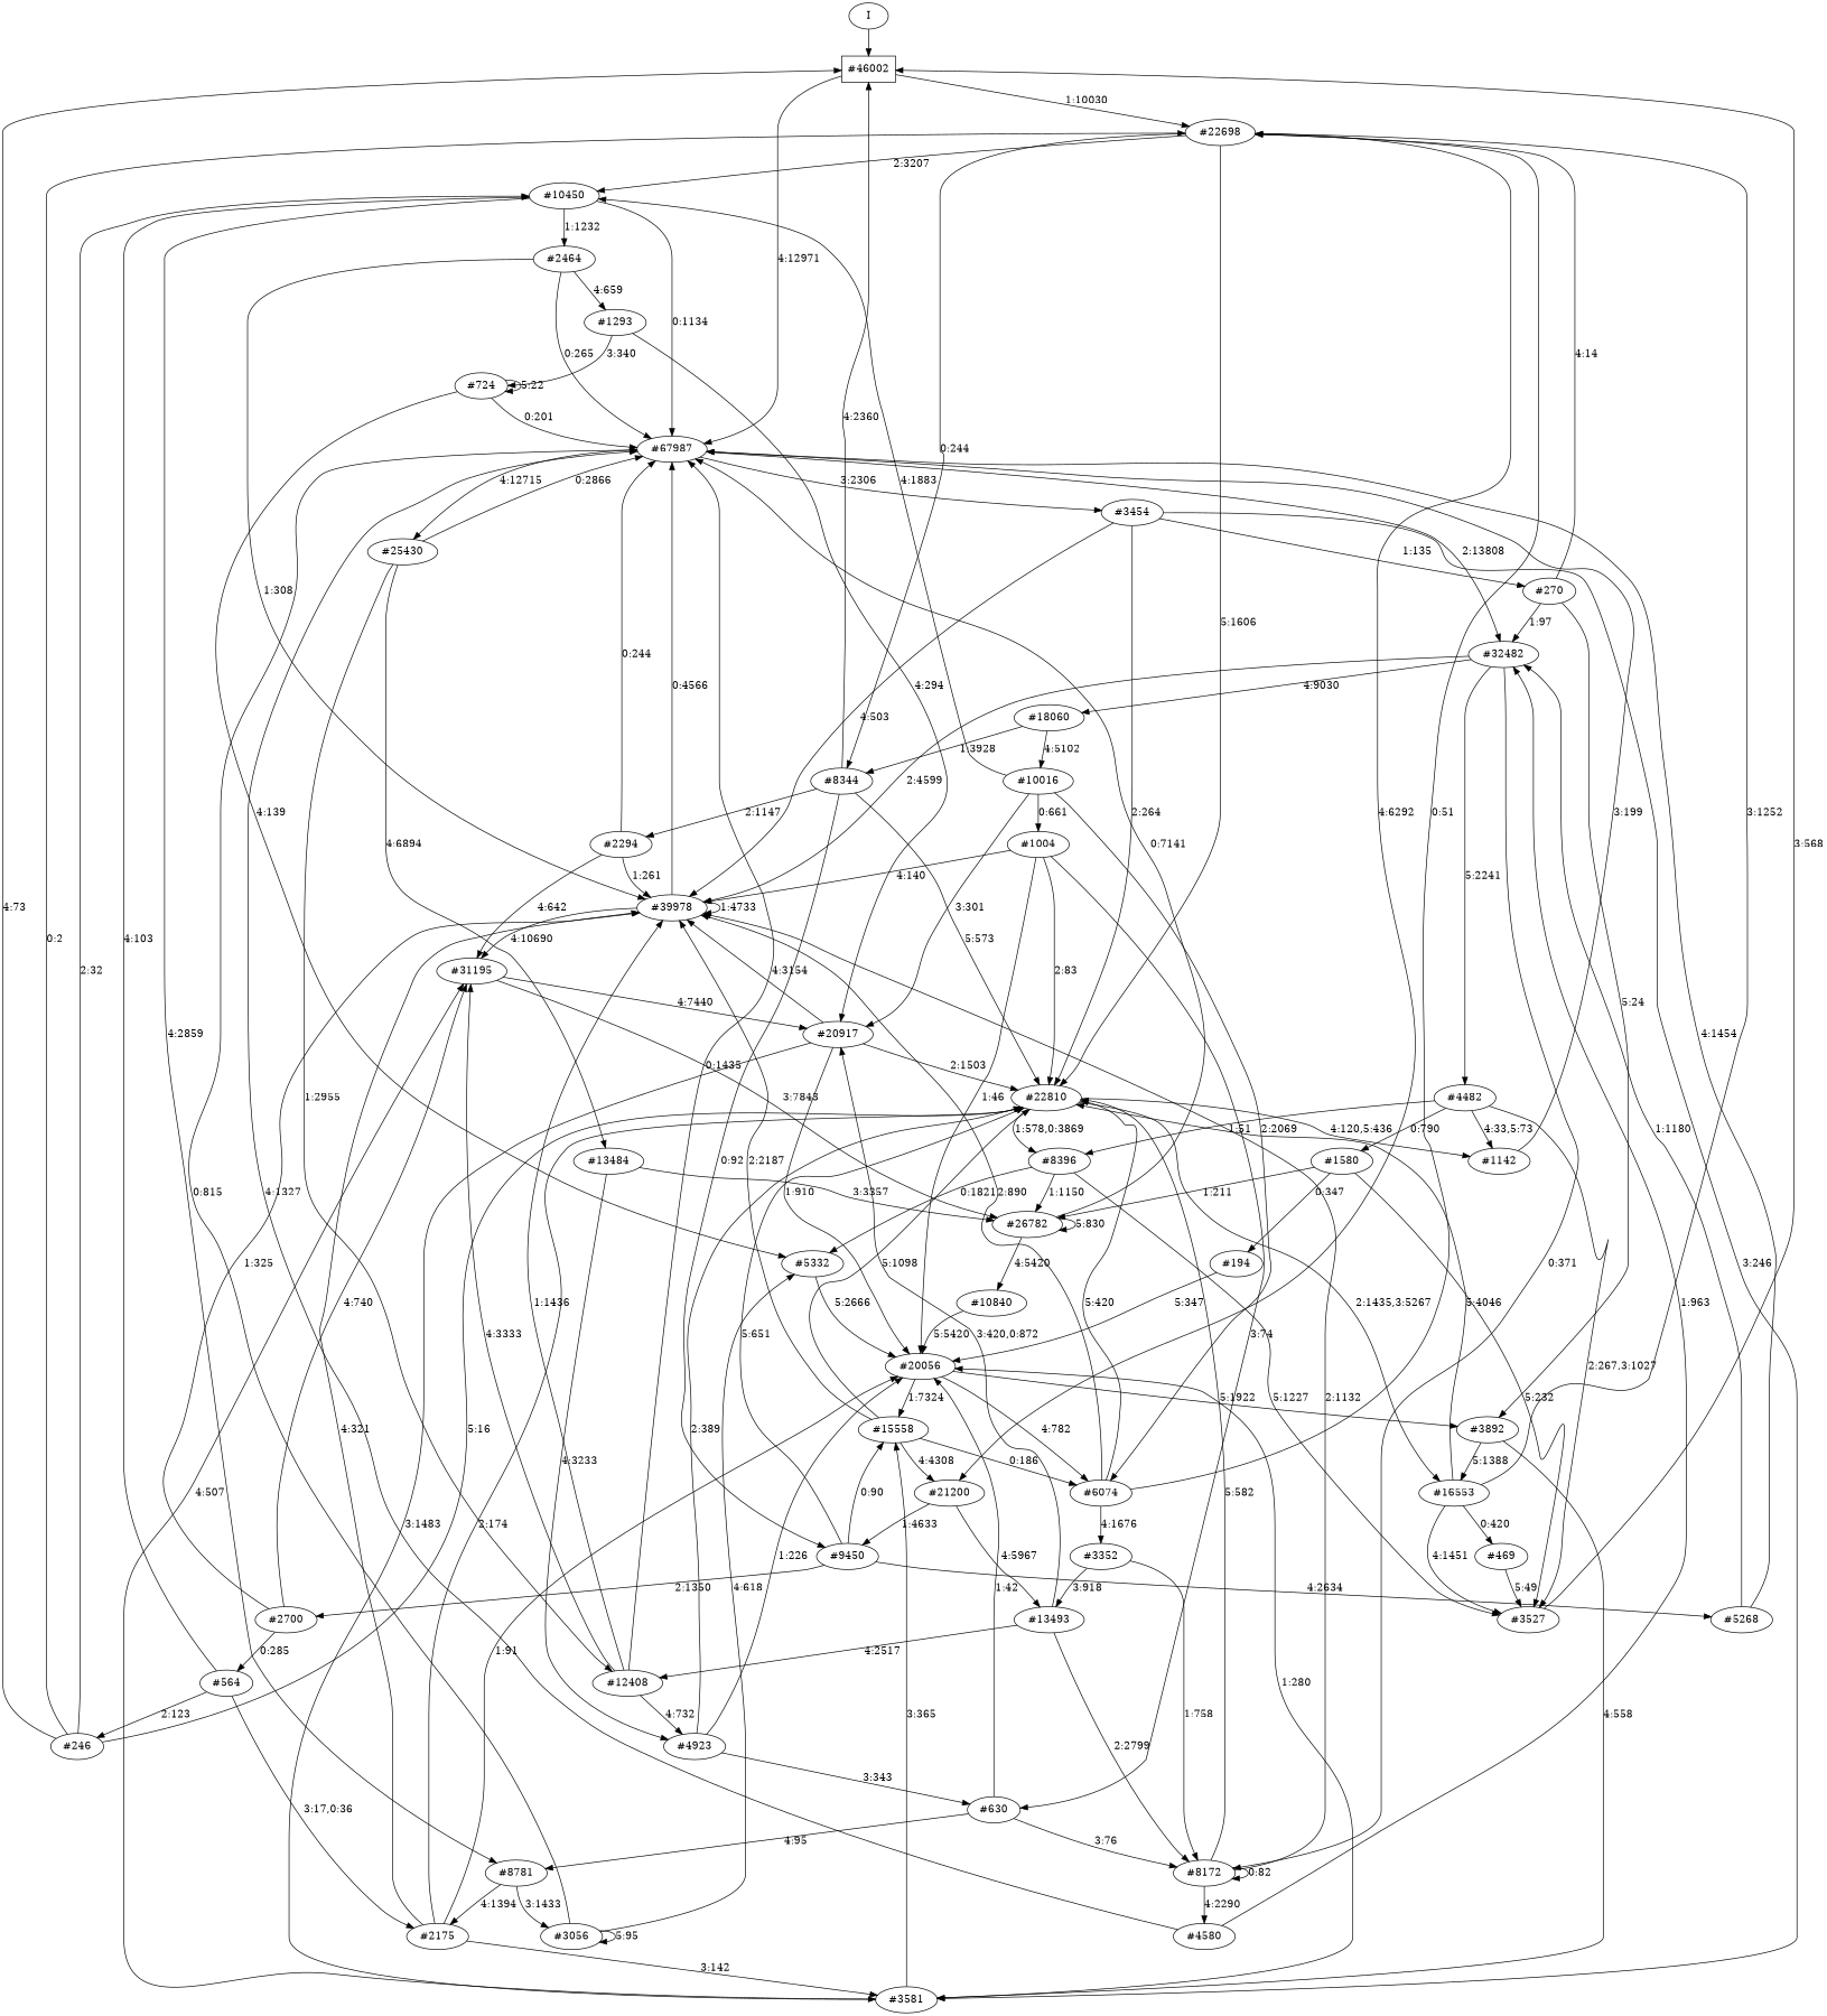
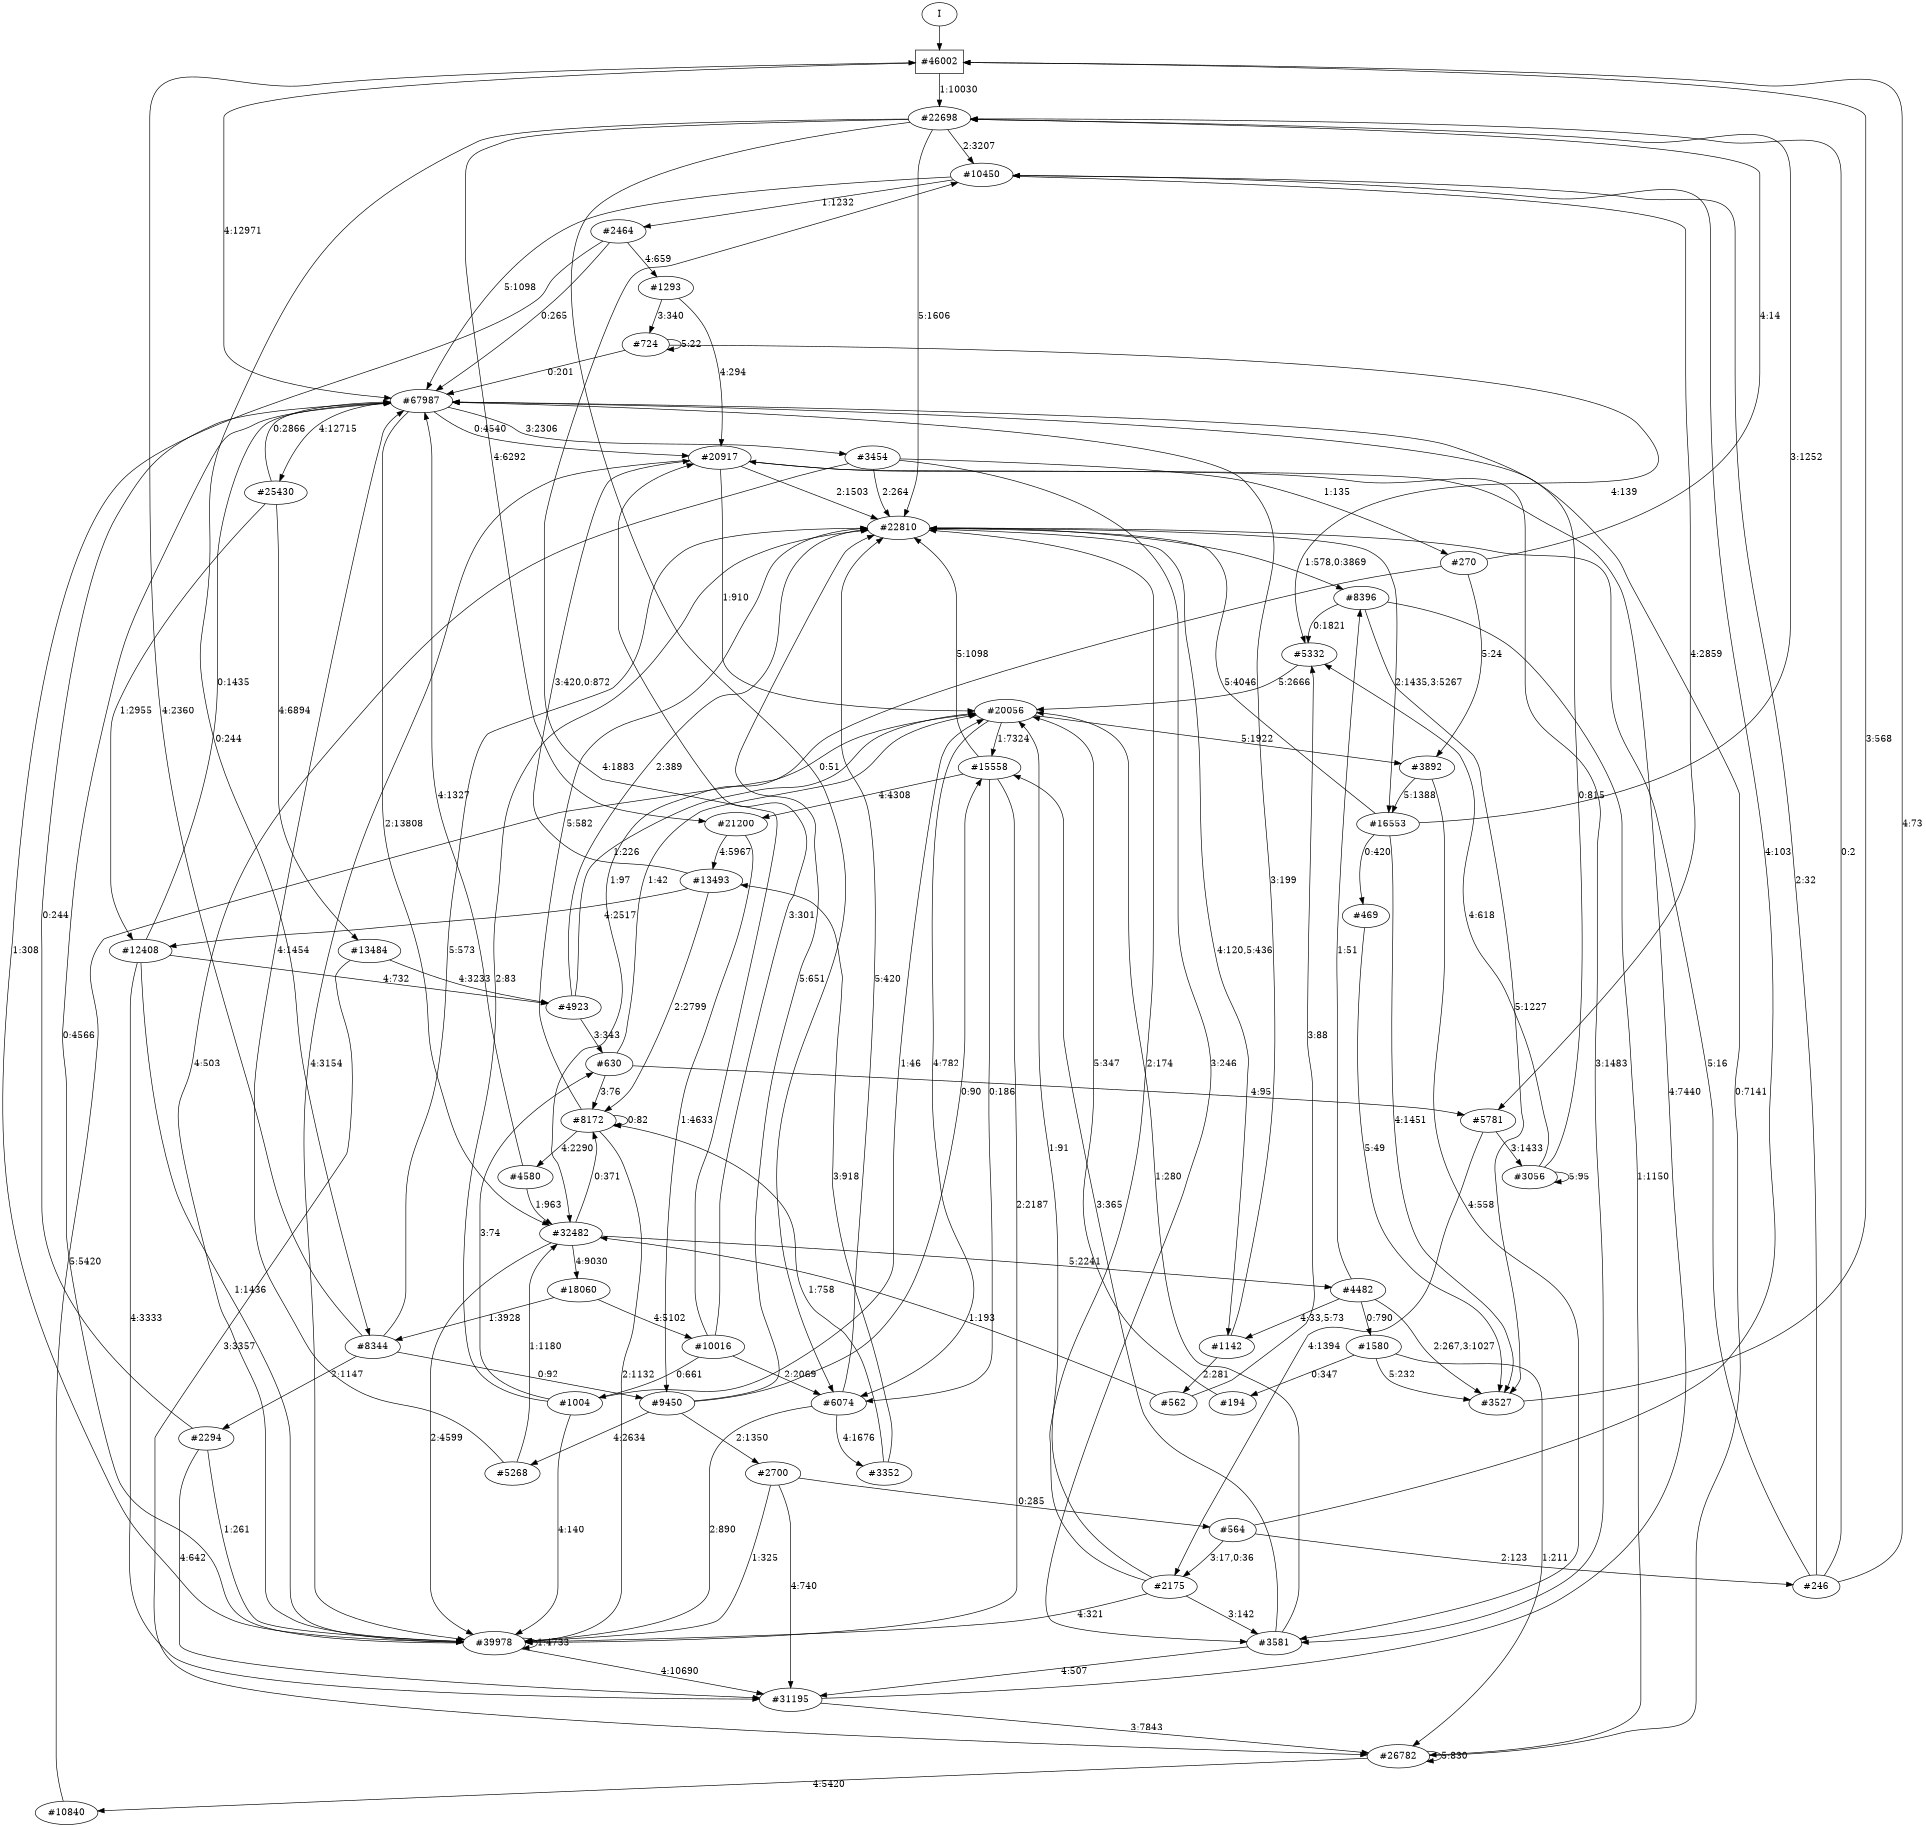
  digraph {
    n1 [label="#46002" shape=box]
    n2 [label="#22698"]
    n3 [label="#67987"]
    n4 [label="#10450"]
    n5 [label="#21200"]
    n6 [label="#22810"]
    n7 [label="#8344"]
    n8 [label="#20917"]
    n9 [label="#32482"]
    n10 [label="#25430"]
    n11 [label="#3454"]
    I
-   n13 [label="#8781"]
+   n13 [label="#5781"]
    n14 [label="#2464"]
    n15 [label="#13493"]
    n16 [label="#9450"]
    n17 [label="#16553"]
    n18 [label="#8396"]
    n19 [label="#1142"]
    n20 [label="#2294"]
    n21 [label="#39978"]
    n22 [label="#3581"]
    n23 [label="#20056"]
    n24 [label="#8172"]
    n25 [label="#18060"]
    n26 [label="#4482"]
    n27 [label="#12408"]
    n28 [label="#13484"]
    n29 [label="#270"]
    n30 [label="#2175"]
    n31 [label="#3056"]
    n32 [label="#1293"]
    n33 [label="#15558"]
    n34 [label="#2700"]
    n35 [label="#5268"]
    n36 [label="#3527"]
    n37 [label="#469"]
    n38 [label="#5332"]
    n39 [label="#26782"]
+   n40 [label="#562"]
    n41 [label="#31195"]
    n42 [label="#724"]
    n43 [label="#6074"]
    n44 [label="#3892"]
    n45 [label="#3352"]
    n46 [label="#4923"]
    n47 [label="#4580"]
    n48 [label="#564"]
    n49 [label="#246"]
    n50 [label="#10840"]
    n51 [label="#10016"]
    n52 [label="#1580"]
    n53 [label="#1004"]
    n54 [label="#194"]
    n55 [label="#630"]
    n1 -> n2 [label="1:10030"]
    n1 -> n3 [label="4:12971"]
    n2 -> n4 [label="2:3207"]
    n2 -> n5 [label="4:6292"]
    n2 -> n6 [label="5:1606"]
    n2 -> n7 [label="0:244"]
+   n3 -> n8 [label="0:4540"]
    n3 -> n9 [label="2:13808"]
    n3 -> n10 [label="4:12715"]
    n3 -> n11 [label="3:2306"]
-   n4 -> n3 [label="0:1134"]
+   n4 -> n3 [label="5:1098"]
    n4 -> n13 [label="4:2859"]
    n4 -> n14 [label="1:1232"]
    n5 -> n15 [label="4:5967"]
    n5 -> n16 [label="1:4633"]
    n6 -> n17 [label="2:1435,3:5267"]
    n6 -> n18 [label="1:578,0:3869"]
    n6 -> n19 [label="4:120,5:436"]
    n7 -> n1 [label="4:2360"]
    n7 -> n6 [label="5:573"]
    n7 -> n16 [label="0:92"]
    n7 -> n20 [label="2:1147"]
    n8 -> n6 [label="2:1503"]
    n8 -> n21 [label="4:3154"]
    n8 -> n22 [label="3:1483"]
    n8 -> n23 [label="1:910"]
    n9 -> n21 [label="2:4599"]
    n9 -> n24 [label="0:371"]
    n9 -> n25 [label="4:9030"]
    n9 -> n26 [label="5:2241"]
    n10 -> n3 [label="0:2866"]
    n10 -> n27 [label="1:2955"]
    n10 -> n28 [label="4:6894"]
    n11 -> n6 [label="2:264"]
    n11 -> n21 [label="4:503"]
    n11 -> n22 [label="3:246"]
    n11 -> n29 [label="1:135"]
    I -> n1
    n13 -> n30 [label="4:1394"]
    n13 -> n31 [label="3:1433"]
    n14 -> n3 [label="0:265"]
    n14 -> n21 [label="1:308"]
    n14 -> n32 [label="4:659"]
    n15 -> n8 [label="3:420,0:872"]
    n15 -> n24 [label="2:2799"]
    n15 -> n27 [label="4:2517"]
    n16 -> n6 [label="5:651"]
    n16 -> n33 [label="0:90"]
    n16 -> n34 [label="2:1350"]
    n16 -> n35 [label="4:2634"]
    n17 -> n2 [label="3:1252"]
    n17 -> n6 [label="5:4046"]
    n17 -> n36 [label="4:1451"]
    n17 -> n37 [label="0:420"]
    n18 -> n36 [label="5:1227"]
    n18 -> n38 [label="0:1821"]
    n18 -> n39 [label="1:1150"]
    n19 -> n3 [label="3:199"]
+   n19 -> n40 [label="2:281"]
    n20 -> n3 [label="0:244"]
    n20 -> n21 [label="1:261"]
    n20 -> n41 [label="4:642"]
    n21 -> n3 [label="0:4566"]
    n21 -> n21 [label="1:4733"]
    n21 -> n41 [label="4:10690"]
    n22 -> n23 [label="1:280"]
    n22 -> n33 [label="3:365"]
    n22 -> n41 [label="4:507"]
    n23 -> n33 [label="1:7324"]
    n23 -> n43 [label="4:782"]
    n23 -> n44 [label="5:1922"]
    n24 -> n6 [label="5:582"]
    n24 -> n21 [label="2:1132"]
    n24 -> n24 [label="0:82"]
    n24 -> n47 [label="4:2290"]
    n25 -> n7 [label="1:3928"]
    n25 -> n51 [label="4:5102"]
    n26 -> n18 [label="1:51"]
    n26 -> n19 [label="4:33,5:73"]
    n26 -> n36 [label="2:267,3:1027"]
    n26 -> n52 [label="0:790"]
    n27 -> n3 [label="0:1435"]
    n27 -> n21 [label="1:1436"]
    n27 -> n41 [label="4:3333"]
    n27 -> n46 [label="4:732"]
    n28 -> n39 [label="3:3357"]
    n28 -> n46 [label="4:3233"]
    n29 -> n2 [label="4:14"]
    n29 -> n9 [label="1:97"]
    n29 -> n44 [label="5:24"]
    n30 -> n6 [label="2:174"]
    n30 -> n21 [label="4:321"]
    n30 -> n22 [label="3:142"]
    n30 -> n23 [label="1:91"]
    n31 -> n3 [label="0:815"]
    n31 -> n31 [label="5:95"]
    n31 -> n38 [label="4:618"]
    n32 -> n8 [label="4:294"]
    n32 -> n42 [label="3:340"]
    n33 -> n5 [label="4:4308"]
    n33 -> n6 [label="5:1098"]
    n33 -> n21 [label="2:2187"]
    n33 -> n43 [label="0:186"]
    n34 -> n21 [label="1:325"]
    n34 -> n41 [label="4:740"]
    n34 -> n48 [label="0:285"]
    n35 -> n3 [label="4:1454"]
    n35 -> n9 [label="1:1180"]
    n36 -> n1 [label="3:568"]
    n37 -> n36 [label="5:49"]
    n38 -> n23 [label="5:2666"]
    n39 -> n3 [label="0:7141"]
    n39 -> n39 [label="5:830"]
    n39 -> n50 [label="4:5420"]
+   n40 -> n9 [label="1:193"]
+   n40 -> n38 [label="3:88"]
    n41 -> n8 [label="4:7440"]
    n41 -> n39 [label="3:7843"]
    n42 -> n3 [label="0:201"]
    n42 -> n38 [label="4:139"]
    n42 -> n42 [label="5:22"]
-   n43 -> n2 [label="0:51"]
+   n2 -> n43 [label="0:51"]
    n43 -> n6 [label="5:420"]
    n43 -> n21 [label="2:890"]
    n43 -> n45 [label="4:1676"]
    n44 -> n17 [label="5:1388"]
    n44 -> n22 [label="4:558"]
    n45 -> n15 [label="3:918"]
    n45 -> n24 [label="1:758"]
    n46 -> n6 [label="2:389"]
    n46 -> n23 [label="1:226"]
    n46 -> n55 [label="3:343"]
    n47 -> n3 [label="4:1327"]
    n47 -> n9 [label="1:963"]
    n48 -> n4 [label="4:103"]
    n48 -> n30 [label="3:17,0:36"]
    n48 -> n49 [label="2:123"]
    n49 -> n1 [label="4:73"]
    n49 -> n2 [label="0:2"]
    n49 -> n4 [label="2:32"]
    n49 -> n6 [label="5:16"]
    n50 -> n23 [label="5:5420"]
    n51 -> n4 [label="4:1883"]
    n51 -> n8 [label="3:301"]
    n51 -> n43 [label="2:2069"]
    n51 -> n53 [label="0:661"]
    n52 -> n36 [label="5:232"]
    n52 -> n39 [label="1:211"]
    n52 -> n54 [label="0:347"]
    n53 -> n6 [label="2:83"]
    n53 -> n21 [label="4:140"]
    n53 -> n23 [label="1:46"]
    n53 -> n55 [label="3:74"]
    n54 -> n23 [label="5:347"]
    n55 -> n13 [label="4:95"]
    n55 -> n23 [label="1:42"]
    n55 -> n24 [label="3:76"]
  }
